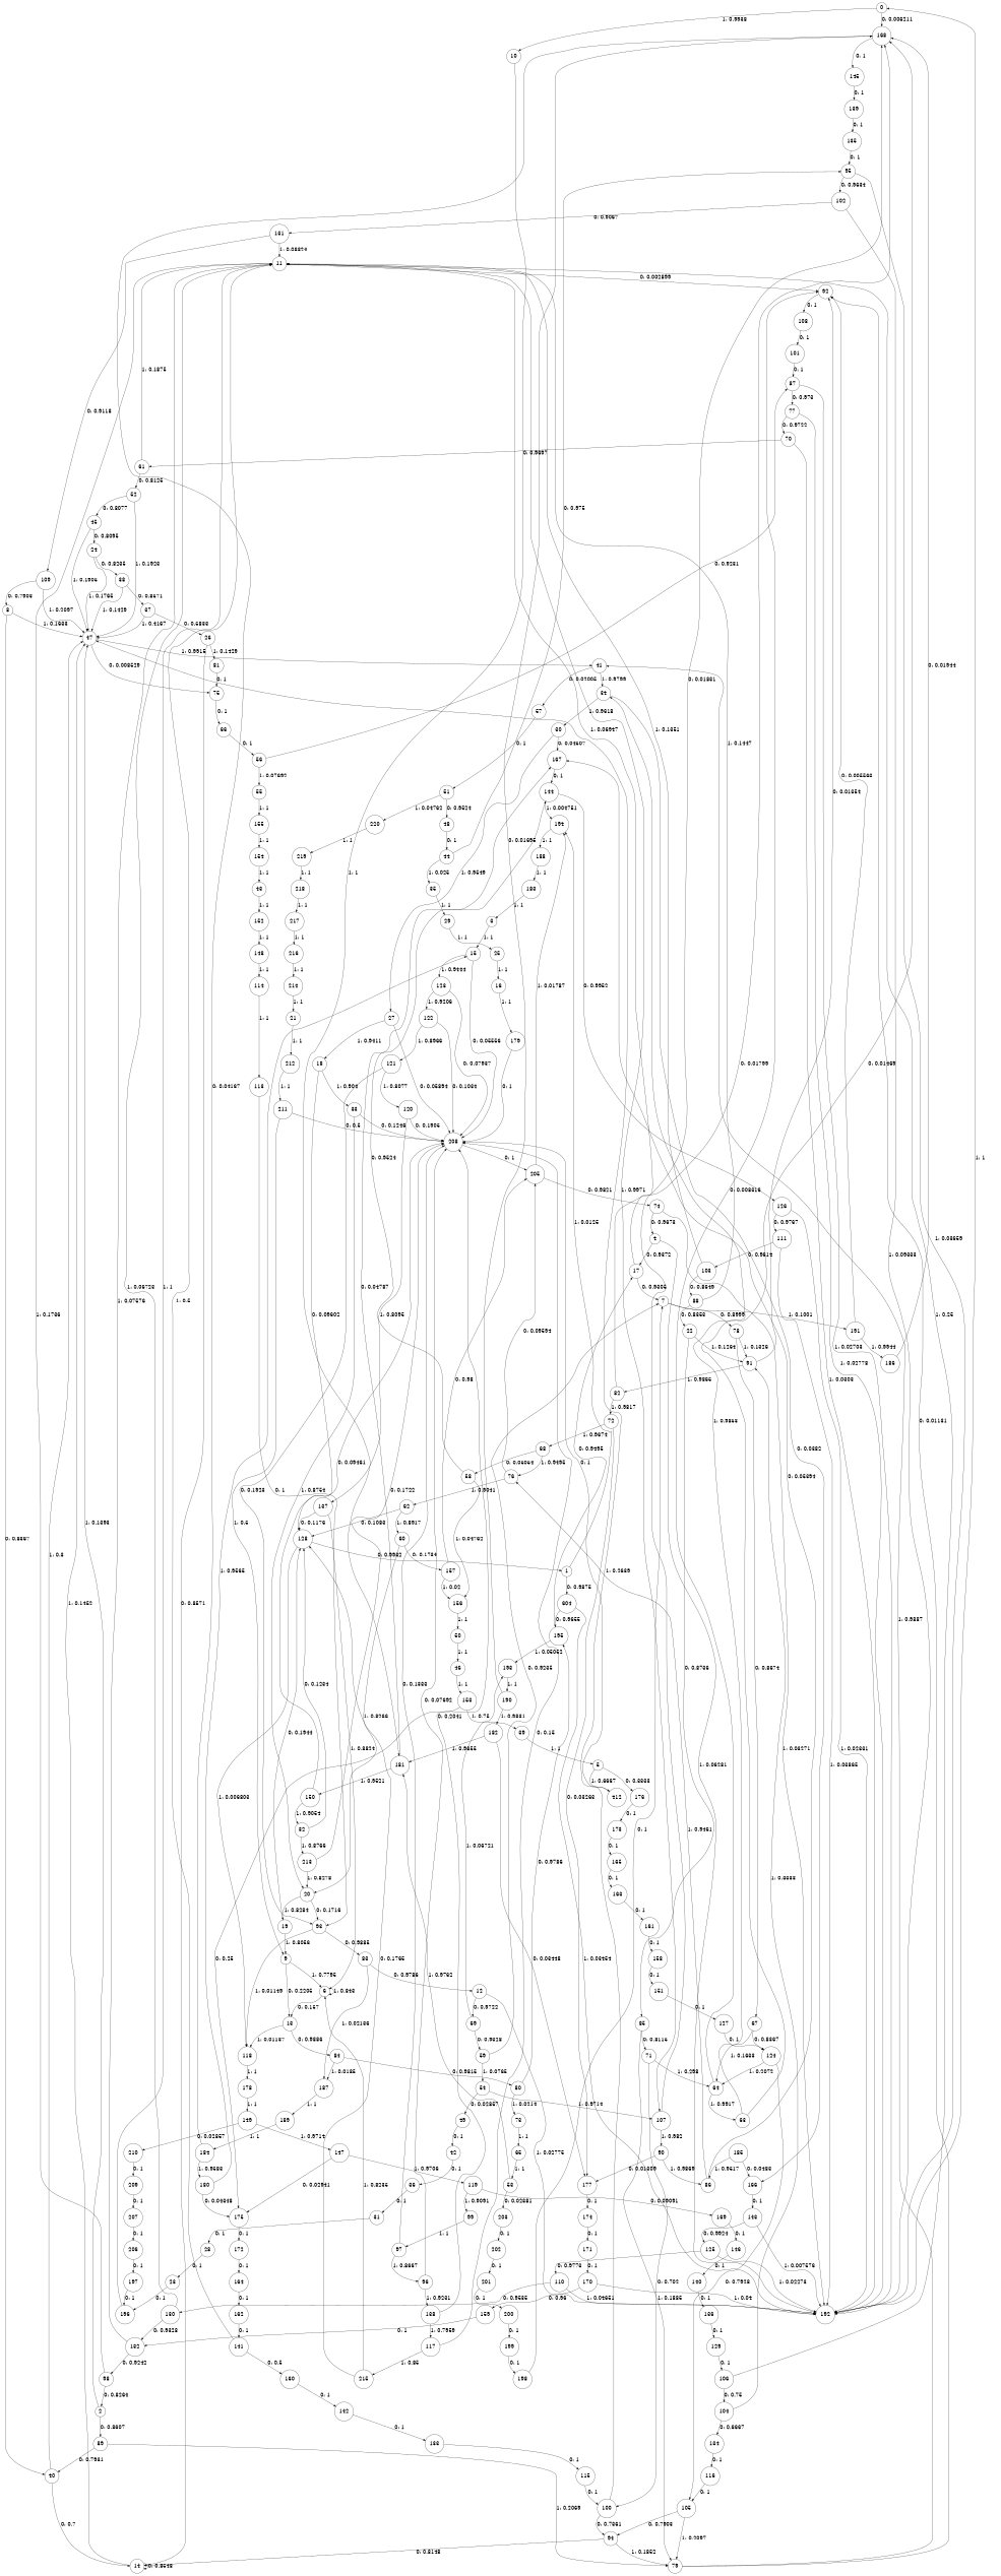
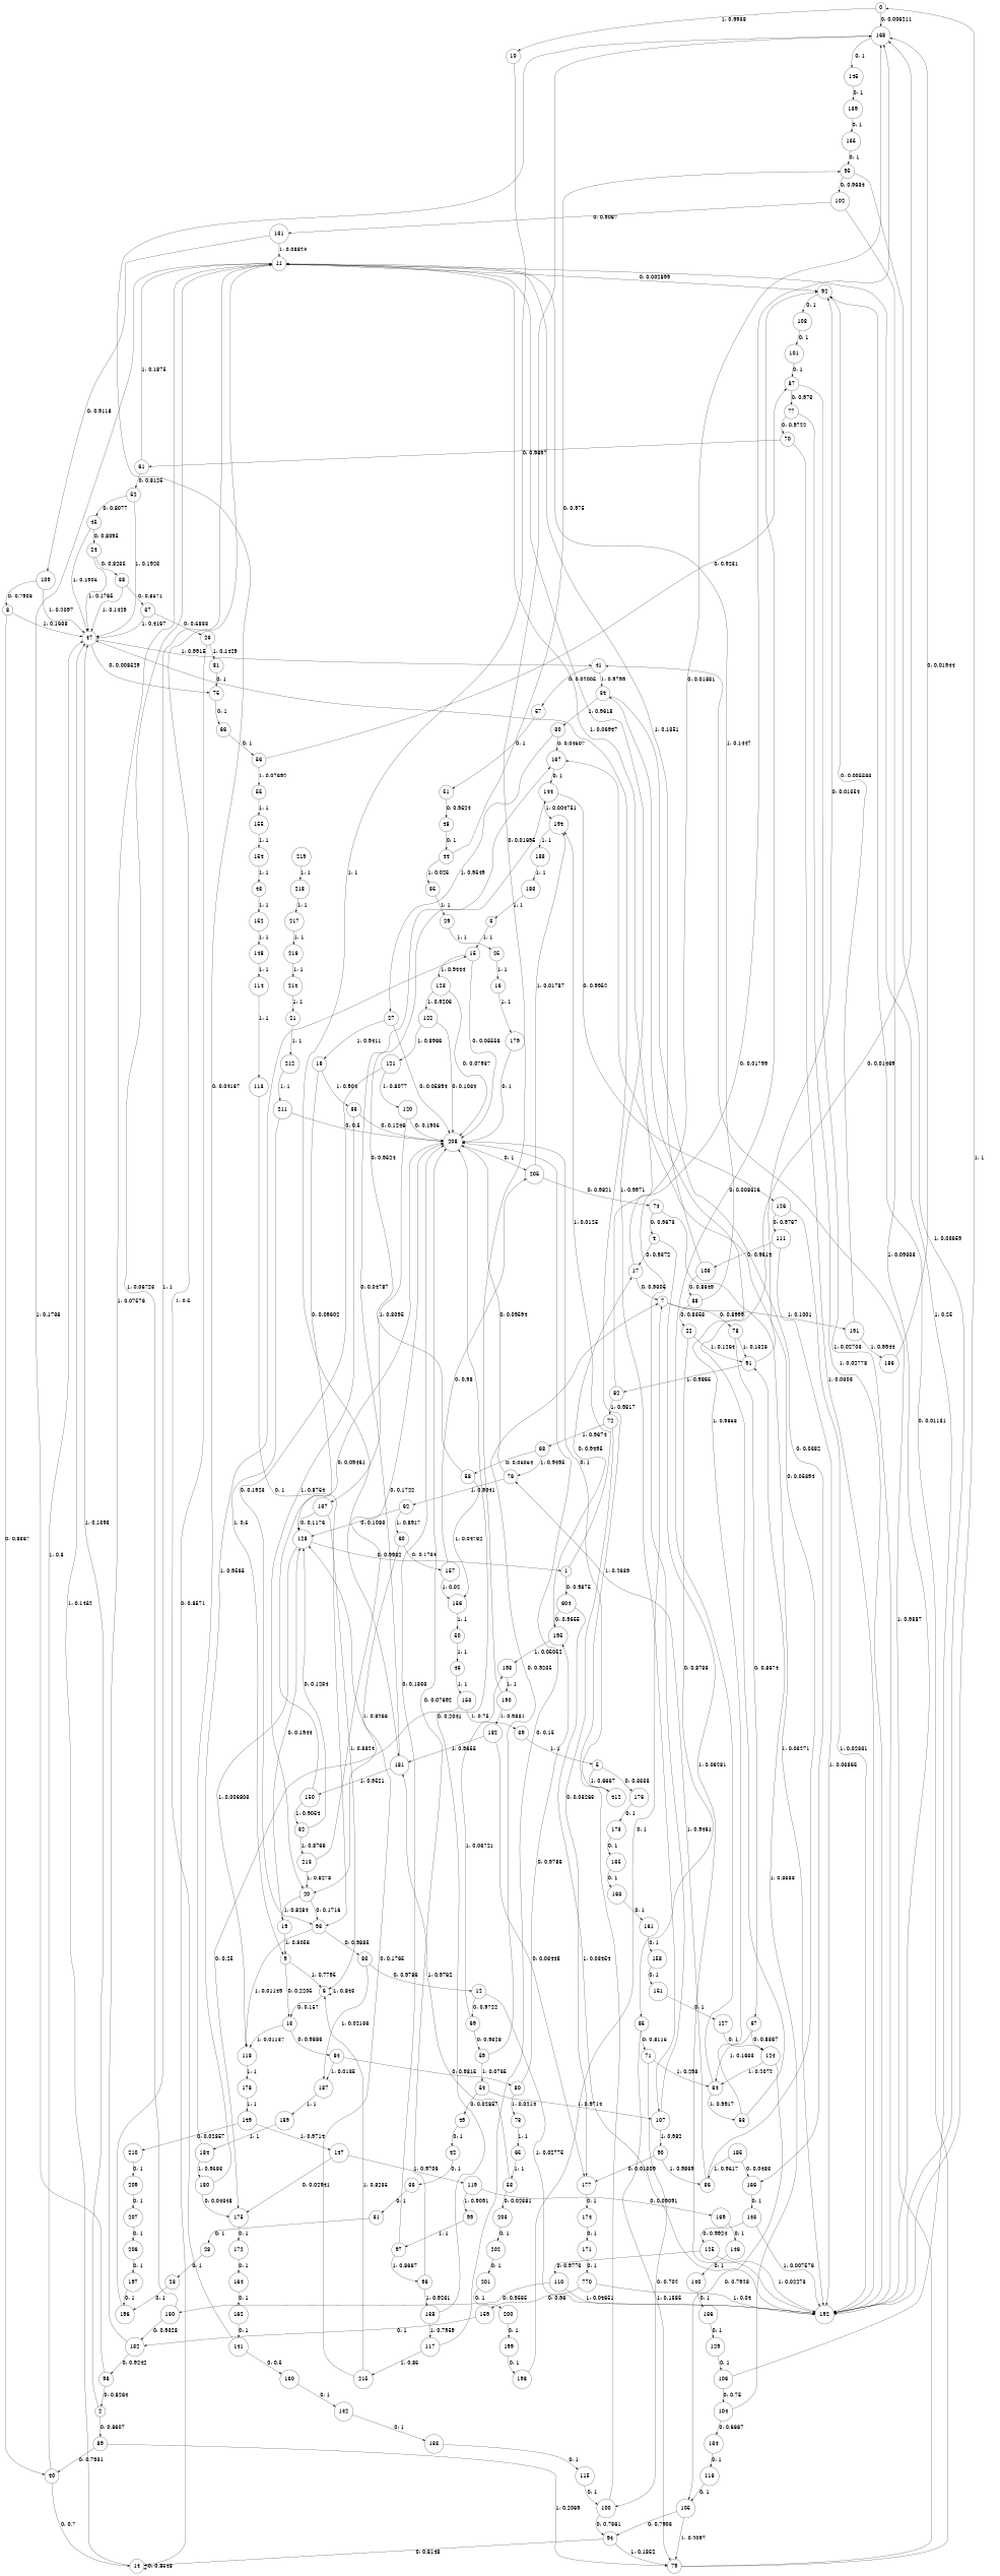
  digraph {
    node [fontsize=24 shape=circle]
    edge [fontsize=24]
    0
    168
    10
    145
    181
    139
    167
    150
    n9 [label=604]
    1
    194
    192
    195
    188
    17
    193
    183
    2
    89
    47
    40
    79
    41
    75
    14
    92
    34
    57
    66
    3
    15
    208
    123
    205
    122
    4
    7
    11
    78
    191
    107
    5
    176
    n44 [label=412]
    173
    165
    6
    13
    84
    118
    80
    187
    178
    91
    67
    186
    82
    64
    124
    108
    8
    9
    144
    32
    90
    101
    177
    86
    12
    69
    59
    54
    190
    73
    189
    149
    74
    121
    16
    179
    18
    128
    33
    20
    19
    93
    83
    21
    212
    211
    22
    85
    71
    100
    72
    23
    196
    24
    38
    37
    26
    25
    81
    27
    28
    29
    30
    126
    31
    213
    166
    143
    125
    35
    36
    39
    51
    48
-   220
    42
    43
    152
    148
    114
    44
    95
    102
    131
    45
    46
    153
    175
    172
    56
    49
    50
    219
    218
    52
    53
    203
    202
    201
    55
    155
    154
    87
    77
    70
    58
    156
    111
    60
    157
    61
    62
    63
    65
    105
    94
    68
    76
    182
    174
    171
    184
    88
    109
    96
    138
    117
    215
    97
    98
    99
    103
    104
    134
    116
    106
    110
    130
    132
    113
    115
    147
    210
    119
    169
    146
    140
    120
    137
    127
    129
    133
    135
    136
    141
    160
    142
    164
    209
    207
    151
    158
    159
    161
    162
    163
-   170
+   170 [label=770]
    180
    185
    197
    198
    199
    200
    206
    214
    216
    217
    0 -> 168 [label="0: 0.006211  "]
    0 -> 10 [label="1: 0.9938   "]
    168 -> 145 [label="0: 1        "]
    10 -> 181 [label="1: 1        "]
    145 -> 139 [label="0: 1        "]
    181 -> 167 [label="0: 0.04787  "]
    181 -> 150 [label="1: 0.9521   "]
    139 -> 135 [label="0: 1        "]
    167 -> 144 [label="0: 1        "]
    150 -> 208 [label="0: 0.09461  "]
    150 -> 32 [label="1: 0.9054   "]
    n9 -> 192 [label="1: 0.03454  "]
    n9 -> 195 [label="0: 0.9655   "]
    1 -> n9 [label="0: 0.9875   "]
    1 -> 194 [label="1: 0.0125   "]
    194 -> 188 [label="1: 1        "]
    192 -> 0 [label="1: 1        "]
    195 -> 17 [label="0: 0.9495   "]
    195 -> 193 [label="1: 0.05052  "]
    188 -> 183 [label="1: 1        "]
    17 -> 7 [label="0: 0.9305   "]
    17 -> 11 [label="1: 0.06947  "]
    193 -> 190 [label="1: 1        "]
    183 -> 3 [label="1: 1        "]
    2 -> 89 [label="0: 0.8607   "]
    2 -> 47 [label="1: 0.1393   "]
    89 -> 40 [label="0: 0.7931   "]
    89 -> 79 [label="1: 0.2069   "]
    47 -> 41 [label="1: 0.9915   "]
    47 -> 75 [label="0: 0.008529  "]
    40 -> 47 [label="1: 0.3      "]
    40 -> 14 [label="0: 0.7      "]
    79 -> 41 [label="1: 0.9887   "]
    79 -> 92 [label="0: 0.01131  "]
    41 -> 34 [label="1: 0.9799   "]
    41 -> 57 [label="0: 0.02005  "]
    75 -> 66 [label="0: 1        "]
    14 -> 47 [label="1: 0.1452   "]
    14 -> 14 [label="0: 0.8548   "]
    92 -> 108 [label="0: 1        "]
    34 -> 30 [label="1: 0.9618   "]
    34 -> 166 [label="0: 0.0382   "]
    57 -> 51 [label="0: 1        "]
    66 -> 56 [label="0: 1        "]
    3 -> 15 [label="1: 1        "]
    15 -> 208 [label="0: 0.05556  "]
    15 -> 123 [label="1: 0.9444   "]
    208 -> 205 [label="0: 1        "]
    123 -> 208 [label="0: 0.07937  "]
    123 -> 122 [label="1: 0.9206   "]
    205 -> 194 [label="1: 0.01787  "]
    205 -> 74 [label="0: 0.9821   "]
    122 -> 208 [label="0: 0.1034   "]
    122 -> 121 [label="1: 0.8966   "]
    4 -> 192 [label="1: 0.06281  "]
    4 -> 17 [label="0: 0.9372   "]
    7 -> 78 [label="0: 0.8999   "]
    7 -> 191 [label="1: 0.1001   "]
    11 -> 92 [label="0: 0.002899  "]
    11 -> 107 [label="1: 0.9971   "]
    78 -> 91 [label="1: 0.1326   "]
    78 -> 67 [label="0: 0.8674   "]
    191 -> 92 [label="0: 0.005563  "]
    191 -> 186 [label="1: 0.9944   "]
    107 -> 168 [label="0: 0.01799  "]
    107 -> 90 [label="1: 0.982    "]
    5 -> 176 [label="0: 0.3333   "]
    5 -> n44 [label="1: 0.6667   "]
    176 -> 173 [label="0: 1        "]
    n44 -> 208 [label="0: 1        "]
    173 -> 165 [label="0: 1        "]
    165 -> 163 [label="0: 1        "]
    6 -> 6 [label="1: 0.843    "]
    6 -> 13 [label="0: 0.157    "]
    13 -> 84 [label="0: 0.9886   "]
    13 -> 118 [label="1: 0.01137  "]
    84 -> 80 [label="0: 0.9815   "]
    84 -> 187 [label="1: 0.0185   "]
    118 -> 178 [label="1: 1        "]
    80 -> 195 [label="0: 0.9786   "]
    80 -> 73 [label="1: 0.0214   "]
    187 -> 189 [label="1: 1        "]
    178 -> 149 [label="1: 1        "]
    91 -> 92 [label="0: 0.01354  "]
    91 -> 82 [label="1: 0.9865   "]
    67 -> 64 [label="1: 0.1633   "]
    67 -> 124 [label="0: 0.8367   "]
    186 -> 168 [label="0: 0.01944  "]
    82 -> 168 [label="0: 0.01831  "]
    82 -> 72 [label="1: 0.9817   "]
    64 -> 92 [label="0: 0.008316  "]
    64 -> 63 [label="1: 0.9917   "]
    124 -> 64 [label="1: 0.2072   "]
    124 -> 105 [label="0: 0.7928   "]
    108 -> 101 [label="0: 1        "]
    8 -> 47 [label="1: 0.1633   "]
    8 -> 40 [label="0: 0.8367   "]
    9 -> 6 [label="1: 0.7795   "]
    9 -> 13 [label="0: 0.2205   "]
    144 -> 194 [label="1: 0.004751  "]
    144 -> 126 [label="0: 0.9952   "]
    32 -> 128 [label="0: 0.1234   "]
    32 -> 213 [label="1: 0.8766   "]
    90 -> 177 [label="0: 0.01309  "]
    90 -> 86 [label="1: 0.9869   "]
    101 -> 87 [label="0: 1        "]
    177 -> 174 [label="0: 1        "]
    86 -> 167 [label="0: 0.05394  "]
    86 -> 76 [label="1: 0.9461   "]
    12 -> 192 [label="1: 0.02775  "]
    12 -> 69 [label="0: 0.9722   "]
    69 -> 193 [label="1: 0.06721  "]
    69 -> 59 [label="0: 0.9328   "]
    59 -> 7 [label="0: 0.9235   "]
    59 -> 54 [label="1: 0.0765   "]
    54 -> 107 [label="1: 0.9714   "]
    54 -> 49 [label="0: 0.02857  "]
    190 -> 168 [label="0: 0.01695  "]
    190 -> 182 [label="1: 0.9831   "]
    73 -> 65 [label="1: 1        "]
    189 -> 184 [label="1: 1        "]
    149 -> 147 [label="1: 0.9714   "]
    149 -> 210 [label="0: 0.02857  "]
    74 -> 192 [label="1: 0.03271  "]
    74 -> 4 [label="0: 0.9673   "]
    121 -> 93 [label="0: 0.1923   "]
    121 -> 120 [label="1: 0.8077   "]
    16 -> 179 [label="1: 1        "]
    179 -> 208 [label="0: 1        "]
    18 -> 128 [label="0: 0.09602  "]
    18 -> 33 [label="1: 0.904    "]
    128 -> 1 [label="0: 0.9932   "]
    128 -> 118 [label="1: 0.006803  "]
    33 -> 208 [label="0: 0.1246   "]
    33 -> 20 [label="1: 0.8754   "]
    20 -> 19 [label="1: 0.8284   "]
    20 -> 93 [label="0: 0.1716   "]
    19 -> 9 [label="1: 0.8056   "]
    19 -> 128 [label="0: 0.1944   "]
    93 -> 118 [label="1: 0.01149  "]
    93 -> 83 [label="0: 0.9885   "]
    83 -> 187 [label="1: 0.02136  "]
    83 -> 12 [label="0: 0.9786   "]
    21 -> 212 [label="1: 1        "]
    212 -> 211 [label="1: 1        "]
    211 -> 208 [label="0: 0.5      "]
    211 -> 9 [label="1: 0.5      "]
    22 -> 91 [label="1: 0.1264   "]
    22 -> 85 [label="0: 0.8736   "]
    85 -> 79 [label="1: 0.1885   "]
    85 -> 71 [label="0: 0.8115   "]
    71 -> 64 [label="1: 0.298    "]
    71 -> 100 [label="0: 0.702    "]
    100 -> 47 [label="1: 0.2639   "]
    100 -> 94 [label="0: 0.7361   "]
    72 -> 177 [label="0: 0.03263  "]
    72 -> 68 [label="1: 0.9674   "]
    23 -> 196 [label="0: 1        "]
    196 -> 11 [label="1: 1        "]
    24 -> 47 [label="1: 0.1765   "]
    24 -> 38 [label="0: 0.8235   "]
    38 -> 47 [label="1: 0.1429   "]
    38 -> 37 [label="0: 0.8571   "]
    37 -> 47 [label="1: 0.4167   "]
    37 -> 26 [label="0: 0.5833   "]
    26 -> 14 [label="0: 0.8571   "]
    26 -> 81 [label="1: 0.1429   "]
    25 -> 16 [label="1: 1        "]
    81 -> 75 [label="0: 1        "]
    27 -> 208 [label="0: 0.05894  "]
    27 -> 18 [label="1: 0.9411   "]
    28 -> 23 [label="0: 1        "]
    29 -> 25 [label="1: 1        "]
    30 -> 167 [label="0: 0.04507  "]
    30 -> 27 [label="1: 0.9549   "]
    126 -> 192 [label="1: 0.02331  "]
    126 -> 111 [label="0: 0.9767   "]
    31 -> 28 [label="0: 1        "]
    213 -> 208 [label="0: 0.1722   "]
    213 -> 20 [label="1: 0.8278   "]
    166 -> 143 [label="0: 1        "]
    143 -> 192 [label="1: 0.007576  "]
    143 -> 125 [label="0: 0.9924   "]
    125 -> 192 [label="1: 0.02273  "]
    125 -> 110 [label="0: 0.9773   "]
    35 -> 29 [label="1: 1        "]
    36 -> 31 [label="0: 1        "]
    39 -> 5 [label="1: 1        "]
    51 -> 48 [label="0: 0.9524   "]
-   51 -> 220 [label="1: 0.04762  "]
    48 -> 44 [label="0: 1        "]
-   220 -> 219 [label="1: 1        "]
    42 -> 36 [label="0: 1        "]
    43 -> 152 [label="1: 1        "]
    152 -> 148 [label="1: 1        "]
    148 -> 114 [label="1: 1        "]
    114 -> 113 [label="1: 1        "]
    44 -> 35 [label="1: 0.025    "]
    44 -> 95 [label="0: 0.975    "]
    95 -> 192 [label="1: 0.03659  "]
    95 -> 102 [label="0: 0.9634   "]
    102 -> 192 [label="1: 0.09333  "]
    102 -> 131 [label="0: 0.9067   "]
    131 -> 11 [label="1: 0.08824  "]
    131 -> 109 [label="0: 0.9118   "]
    45 -> 47 [label="1: 0.1905   "]
    45 -> 24 [label="0: 0.8095   "]
    46 -> 153 [label="1: 1        "]
    153 -> 39 [label="1: 0.75     "]
    153 -> 175 [label="0: 0.25     "]
    175 -> 172 [label="0: 1        "]
    172 -> 164 [label="0: 1        "]
    56 -> 55 [label="1: 0.07692  "]
    56 -> 87 [label="0: 0.9231   "]
    49 -> 42 [label="0: 1        "]
    50 -> 46 [label="1: 1        "]
    219 -> 218 [label="1: 1        "]
    218 -> 217 [label="1: 1        "]
    52 -> 47 [label="1: 0.1923   "]
    52 -> 45 [label="0: 0.8077   "]
    53 -> 181 [label="1: 0.9762   "]
    53 -> 203 [label="0: 0.02381  "]
    203 -> 202 [label="0: 1        "]
    202 -> 201 [label="0: 1        "]
    201 -> 200 [label="0: 1        "]
    55 -> 155 [label="1: 1        "]
    155 -> 154 [label="1: 1        "]
    154 -> 43 [label="1: 1        "]
    87 -> 192 [label="1: 0.02703  "]
    87 -> 77 [label="0: 0.973    "]
    77 -> 192 [label="1: 0.02778  "]
    77 -> 70 [label="0: 0.9722   "]
    70 -> 192 [label="1: 0.0303   "]
    70 -> 61 [label="0: 0.9697   "]
    58 -> 144 [label="0: 0.9524   "]
    58 -> 156 [label="1: 0.04762  "]
    156 -> 50 [label="1: 1        "]
    111 -> 192 [label="1: 0.03865  "]
    111 -> 103 [label="0: 0.9614   "]
    60 -> 20 [label="1: 0.8266   "]
    60 -> 157 [label="0: 0.1734   "]
    157 -> 205 [label="0: 0.98     "]
    157 -> 156 [label="1: 0.02     "]
    61 -> 11 [label="1: 0.1875   "]
    61 -> 52 [label="0: 0.8125   "]
    62 -> 128 [label="0: 0.1083   "]
    62 -> 60 [label="1: 0.8917   "]
    63 -> 168 [label="0: 0.01469  "]
    63 -> 34 [label="1: 0.9853   "]
    65 -> 53 [label="1: 1        "]
    105 -> 79 [label="1: 0.2097   "]
    105 -> 94 [label="0: 0.7903   "]
    94 -> 79 [label="1: 0.1852   "]
    94 -> 14 [label="0: 0.8148   "]
    68 -> 58 [label="0: 0.05054  "]
    68 -> 76 [label="1: 0.9495   "]
-   76 -> 205 [label="0: 0.09594  "]
+   76 -> 208 [label="0: 0.09594  "]
    76 -> 62 [label="1: 0.9041   "]
    182 -> 181 [label="1: 0.9655   "]
    182 -> 177 [label="0: 0.03448  "]
    174 -> 171 [label="0: 1        "]
    171 -> 170 [label="0: 1        "]
    184 -> 168 [label="0: 0.04167  "]
    184 -> 180 [label="1: 0.9583   "]
    88 -> 11 [label="1: 0.1447   "]
    88 -> 22 [label="0: 0.8353   "]
    109 -> 47 [label="1: 0.2097   "]
    109 -> 8 [label="0: 0.7903   "]
    96 -> 208 [label="0: 0.07692  "]
    96 -> 138 [label="1: 0.9231   "]
    138 -> 208 [label="0: 0.2041   "]
    138 -> 117 [label="1: 0.7959   "]
    117 -> 208 [label="0: 0.15     "]
    117 -> 215 [label="1: 0.85     "]
    215 -> 6 [label="1: 0.8235   "]
    215 -> 128 [label="0: 0.1765   "]
    97 -> 208 [label="0: 0.1333   "]
    97 -> 96 [label="1: 0.8667   "]
    98 -> 2 [label="0: 0.8264   "]
    98 -> 11 [label="1: 0.1736   "]
    99 -> 97 [label="1: 1        "]
    103 -> 11 [label="1: 0.1351   "]
    103 -> 88 [label="0: 0.8649   "]
    104 -> 91 [label="1: 0.3333   "]
    104 -> 134 [label="0: 0.6667   "]
    134 -> 116 [label="0: 1        "]
    116 -> 105 [label="0: 1        "]
    106 -> 11 [label="1: 0.25     "]
    106 -> 104 [label="0: 0.75     "]
    110 -> 192 [label="1: 0.04651  "]
    110 -> 130 [label="0: 0.9535   "]
    130 -> 11 [label="1: 0.06723  "]
    130 -> 132 [label="0: 0.9328   "]
    132 -> 11 [label="1: 0.07576  "]
    132 -> 98 [label="0: 0.9242   "]
    113 -> 93 [label="0: 1        "]
    115 -> 100 [label="0: 1        "]
    147 -> 175 [label="0: 0.02941  "]
    147 -> 119 [label="1: 0.9706   "]
    210 -> 209 [label="0: 1        "]
    119 -> 99 [label="1: 0.9091   "]
    119 -> 169 [label="0: 0.09091  "]
    169 -> 146 [label="0: 1        "]
    146 -> 140 [label="0: 1        "]
    140 -> 136 [label="0: 1        "]
    120 -> 208 [label="0: 0.1905   "]
    120 -> 137 [label="1: 0.8095   "]
    137 -> 6 [label="1: 0.8824   "]
    137 -> 128 [label="0: 0.1176   "]
    127 -> 124 [label="0: 1        "]
    129 -> 106 [label="0: 1        "]
    133 -> 115 [label="0: 1        "]
    135 -> 95 [label="0: 1        "]
    136 -> 129 [label="0: 1        "]
    141 -> 11 [label="1: 0.5      "]
    141 -> 160 [label="0: 0.5      "]
    160 -> 142 [label="0: 1        "]
    142 -> 133 [label="0: 1        "]
    164 -> 162 [label="0: 1        "]
    209 -> 207 [label="0: 1        "]
    207 -> 206 [label="0: 1        "]
    151 -> 127 [label="0: 1        "]
    158 -> 151 [label="0: 1        "]
    159 -> 132 [label="0: 1        "]
    161 -> 158 [label="0: 1        "]
    162 -> 141 [label="0: 1        "]
    163 -> 161 [label="0: 1        "]
    170 -> 192 [label="1: 0.04     "]
    170 -> 159 [label="0: 0.96     "]
    180 -> 15 [label="1: 0.9565   "]
    180 -> 175 [label="0: 0.04348  "]
    185 -> 86 [label="1: 0.9517   "]
    185 -> 166 [label="0: 0.0483   "]
    197 -> 196 [label="0: 1        "]
    198 -> 7 [label="0: 1        "]
    199 -> 198 [label="0: 1        "]
    200 -> 199 [label="0: 1        "]
    206 -> 197 [label="0: 1        "]
    214 -> 21 [label="1: 1        "]
    216 -> 214 [label="1: 1        "]
    217 -> 216 [label="1: 1        "]
  }
